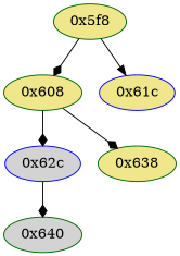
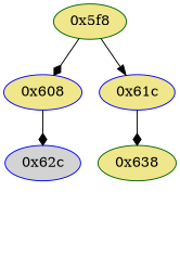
  strict digraph {
    node [color=blue fillcolor=khaki style=filled]
    edge [arrowhead=diamond]
    "0x62c" [fillcolor=lightgrey opcode="[u'ldr', u'add', u'b']"]
-   "0x640" [color=darkgreen fillcolor=lightgrey opcode="[u'bl', u'mov', u'pop']"]
-   "0x608" [color=darkgreen opcode="[u'ldr', u'add', u'bl', u'mov', u'pop']"]
+   "0x608" [opcode="[u'ldr', u'add', u'bl', u'mov', u'pop']"]
    "0x638" [color=darkgreen opcode="[u'ldr', u'add']"]
    "0x61c" [opcode="[u'ldr', u'ldrb', u'cmp', u'b']"]
    "0x5f8" [color=darkgreen opcode="[u'push', u'mov', u'cmp', u'b']"]
-   "0x62c" -> "0x640"
    "0x608" -> "0x62c"
-   "0x608" -> "0x638"
+   "0x61c" -> "0x638"
    "0x5f8" -> "0x608"
    "0x5f8" -> "0x61c" [arrowhead=normal]
  }
